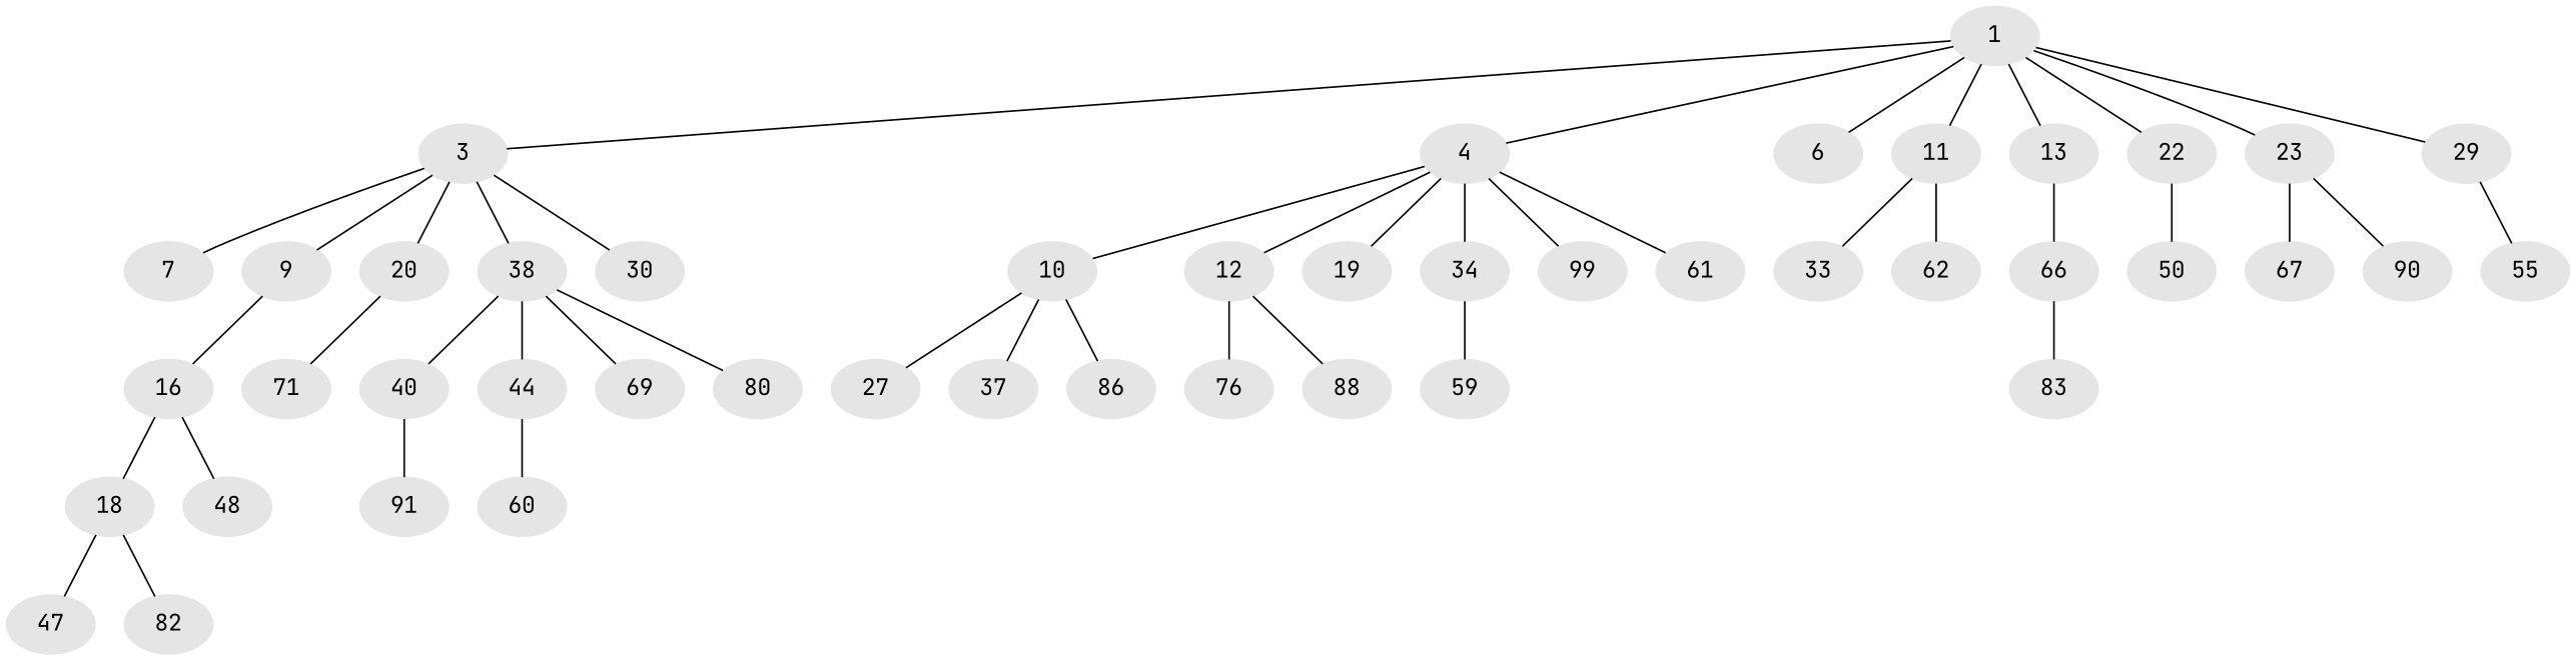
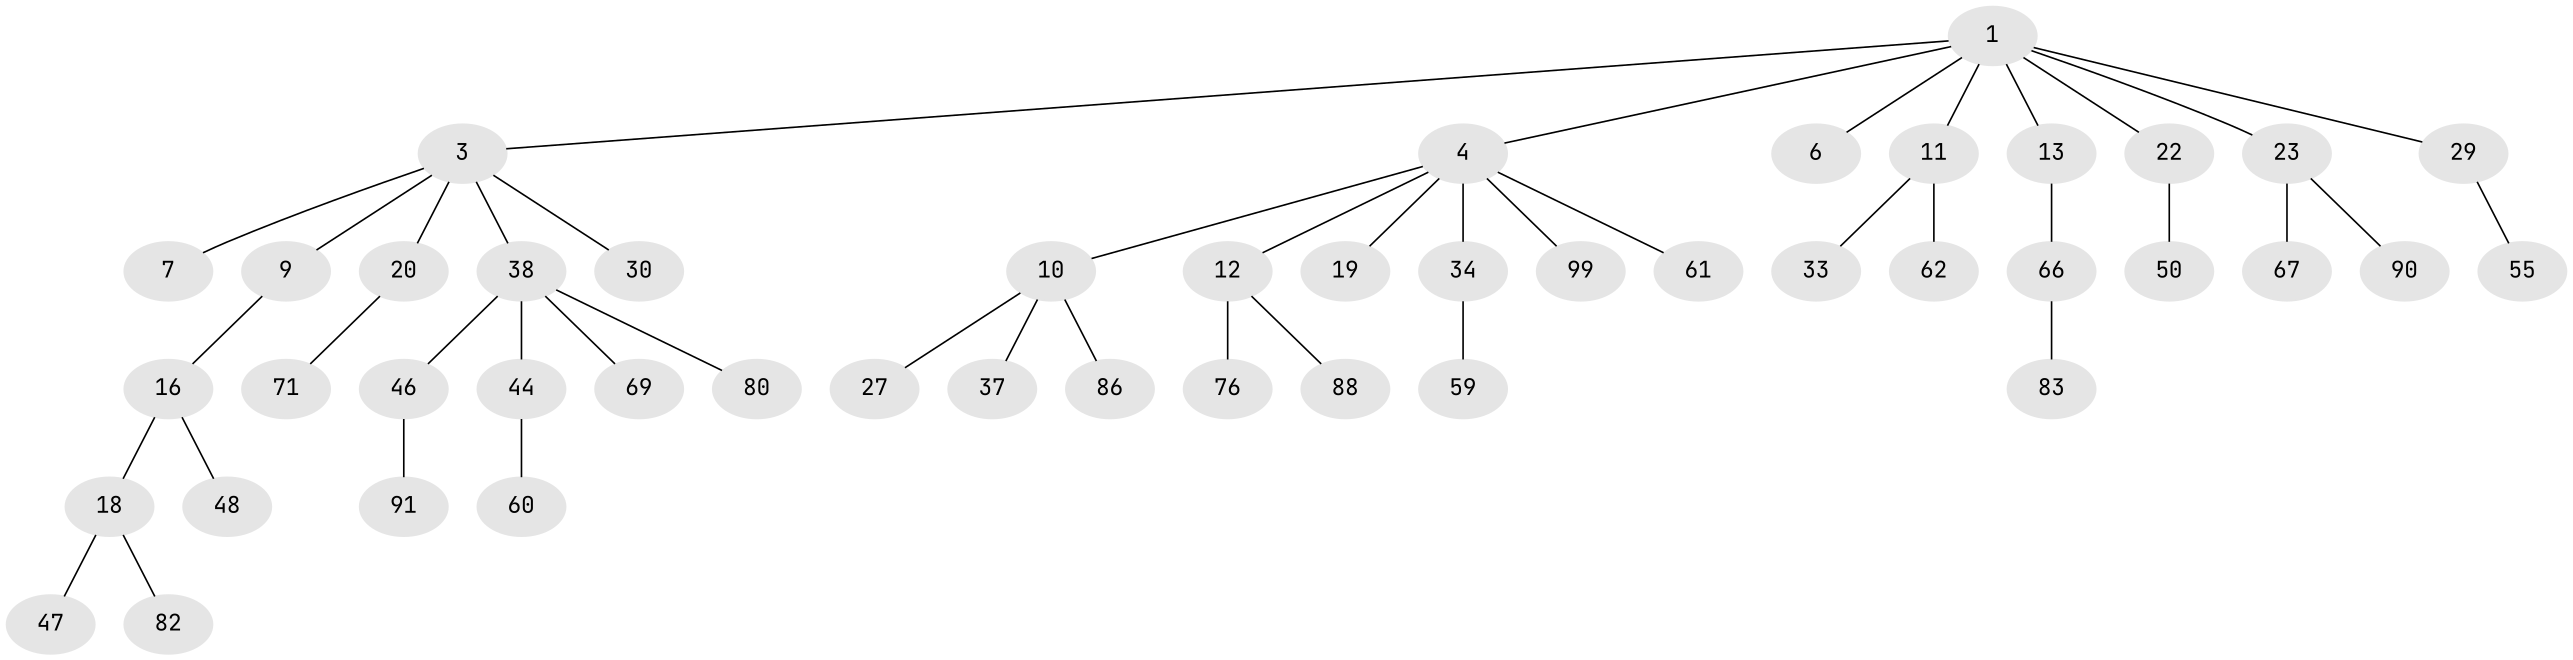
  graph {
    fontname="JetBrains Mono"
    node [color=gray90 fontname="JetBrains Mono" style=filled]
    edge [fontname="JetBrains Mono"]
    1 [super="+2"]
    3
    4 [super="+5+8"]
    6 [super="+70"]
    11 [super="+14+42"]
    13 [super="+15"]
    22 [super="+56+43"]
    23 [super="+24"]
    29 [super="+54"]
    7
    9 [super="+35"]
    20 [super="+41"]
    38 [super="+39"]
    30 [super="+78+58"]
    10 [super="+52+46"]
    12 [super="+31"]
    19 [super="+73"]
    34
    n19 [label=99 super="+68"]
    61 [super="+79"]
    33
    62
    66
    50
    67 [super="+85"]
    90
    55 [super="+92"]
    16 [super="+36+25"]
    71
-   40
+   40 [label=46]
    44 [super="+51+53"]
    69
    80
    27 [super="+77"]
    37 [super="+45"]
    86
    76
    88
    59 [super="+65"]
    18 [super="+74+21"]
    48
    83
    47 [super="+64"]
    82
    91
    60
    1 -- 3
    1 -- 4
    1 -- 6
    1 -- 11
    1 -- 13
    1 -- 22
    1 -- 23
    1 -- 29
    3 -- 7
    3 -- 9
    3 -- 20
    3 -- 38
    3 -- 30
    4 -- 10
    4 -- 12
    4 -- 19
    4 -- 34
    4 -- n19
    4 -- 61
    11 -- 33
    11 -- 62
    13 -- 66
    22 -- 50
    23 -- 67
    23 -- 90
    29 -- 55
    9 -- 16
    20 -- 71
    38 -- 40
    38 -- 44
    38 -- 69
    38 -- 80
    10 -- 27
    10 -- 37
    10 -- 86
    12 -- 76
    12 -- 88
    34 -- 59
    66 -- 83
    16 -- 18
    16 -- 48
    40 -- 91
    44 -- 60
    18 -- 47
    18 -- 82
  }
